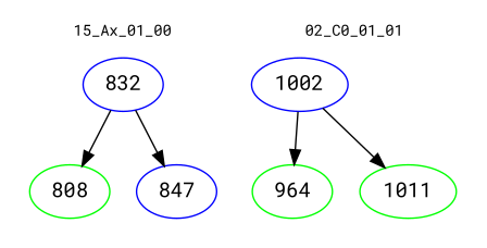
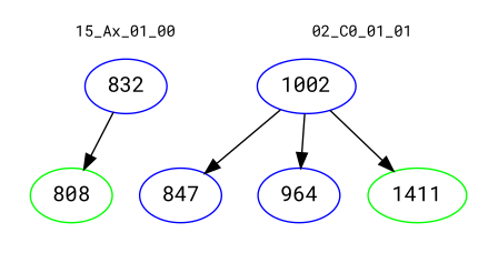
  digraph {
    fontname="Roboto Mono"
    node [color=blue fontname="Roboto Mono"]
    edge [color=black fontname="Roboto Mono"]
    n1 [label=832]
    n2 [color=green label=808]
    n3 [label=847]
    n4 [label=1002]
-   n5 [color=green label=964]
-   n6 [color=green label=1011]
+   n5 [label=964]
+   n6 [color=green label=1411]
    subgraph cluster_1 {
      color=white
      fontsize=10
      label="15_Ax_01_00"
      n1
      n2
      n3
    }
    subgraph cluster_2 {
      color=white
      fontsize=10
      label="02_C0_01_01"
      n4
      n5
      n6
    }
    n1 -> n2
-   n1 -> n3
+   n4 -> n3
    n4 -> n5
    n4 -> n6
  }
